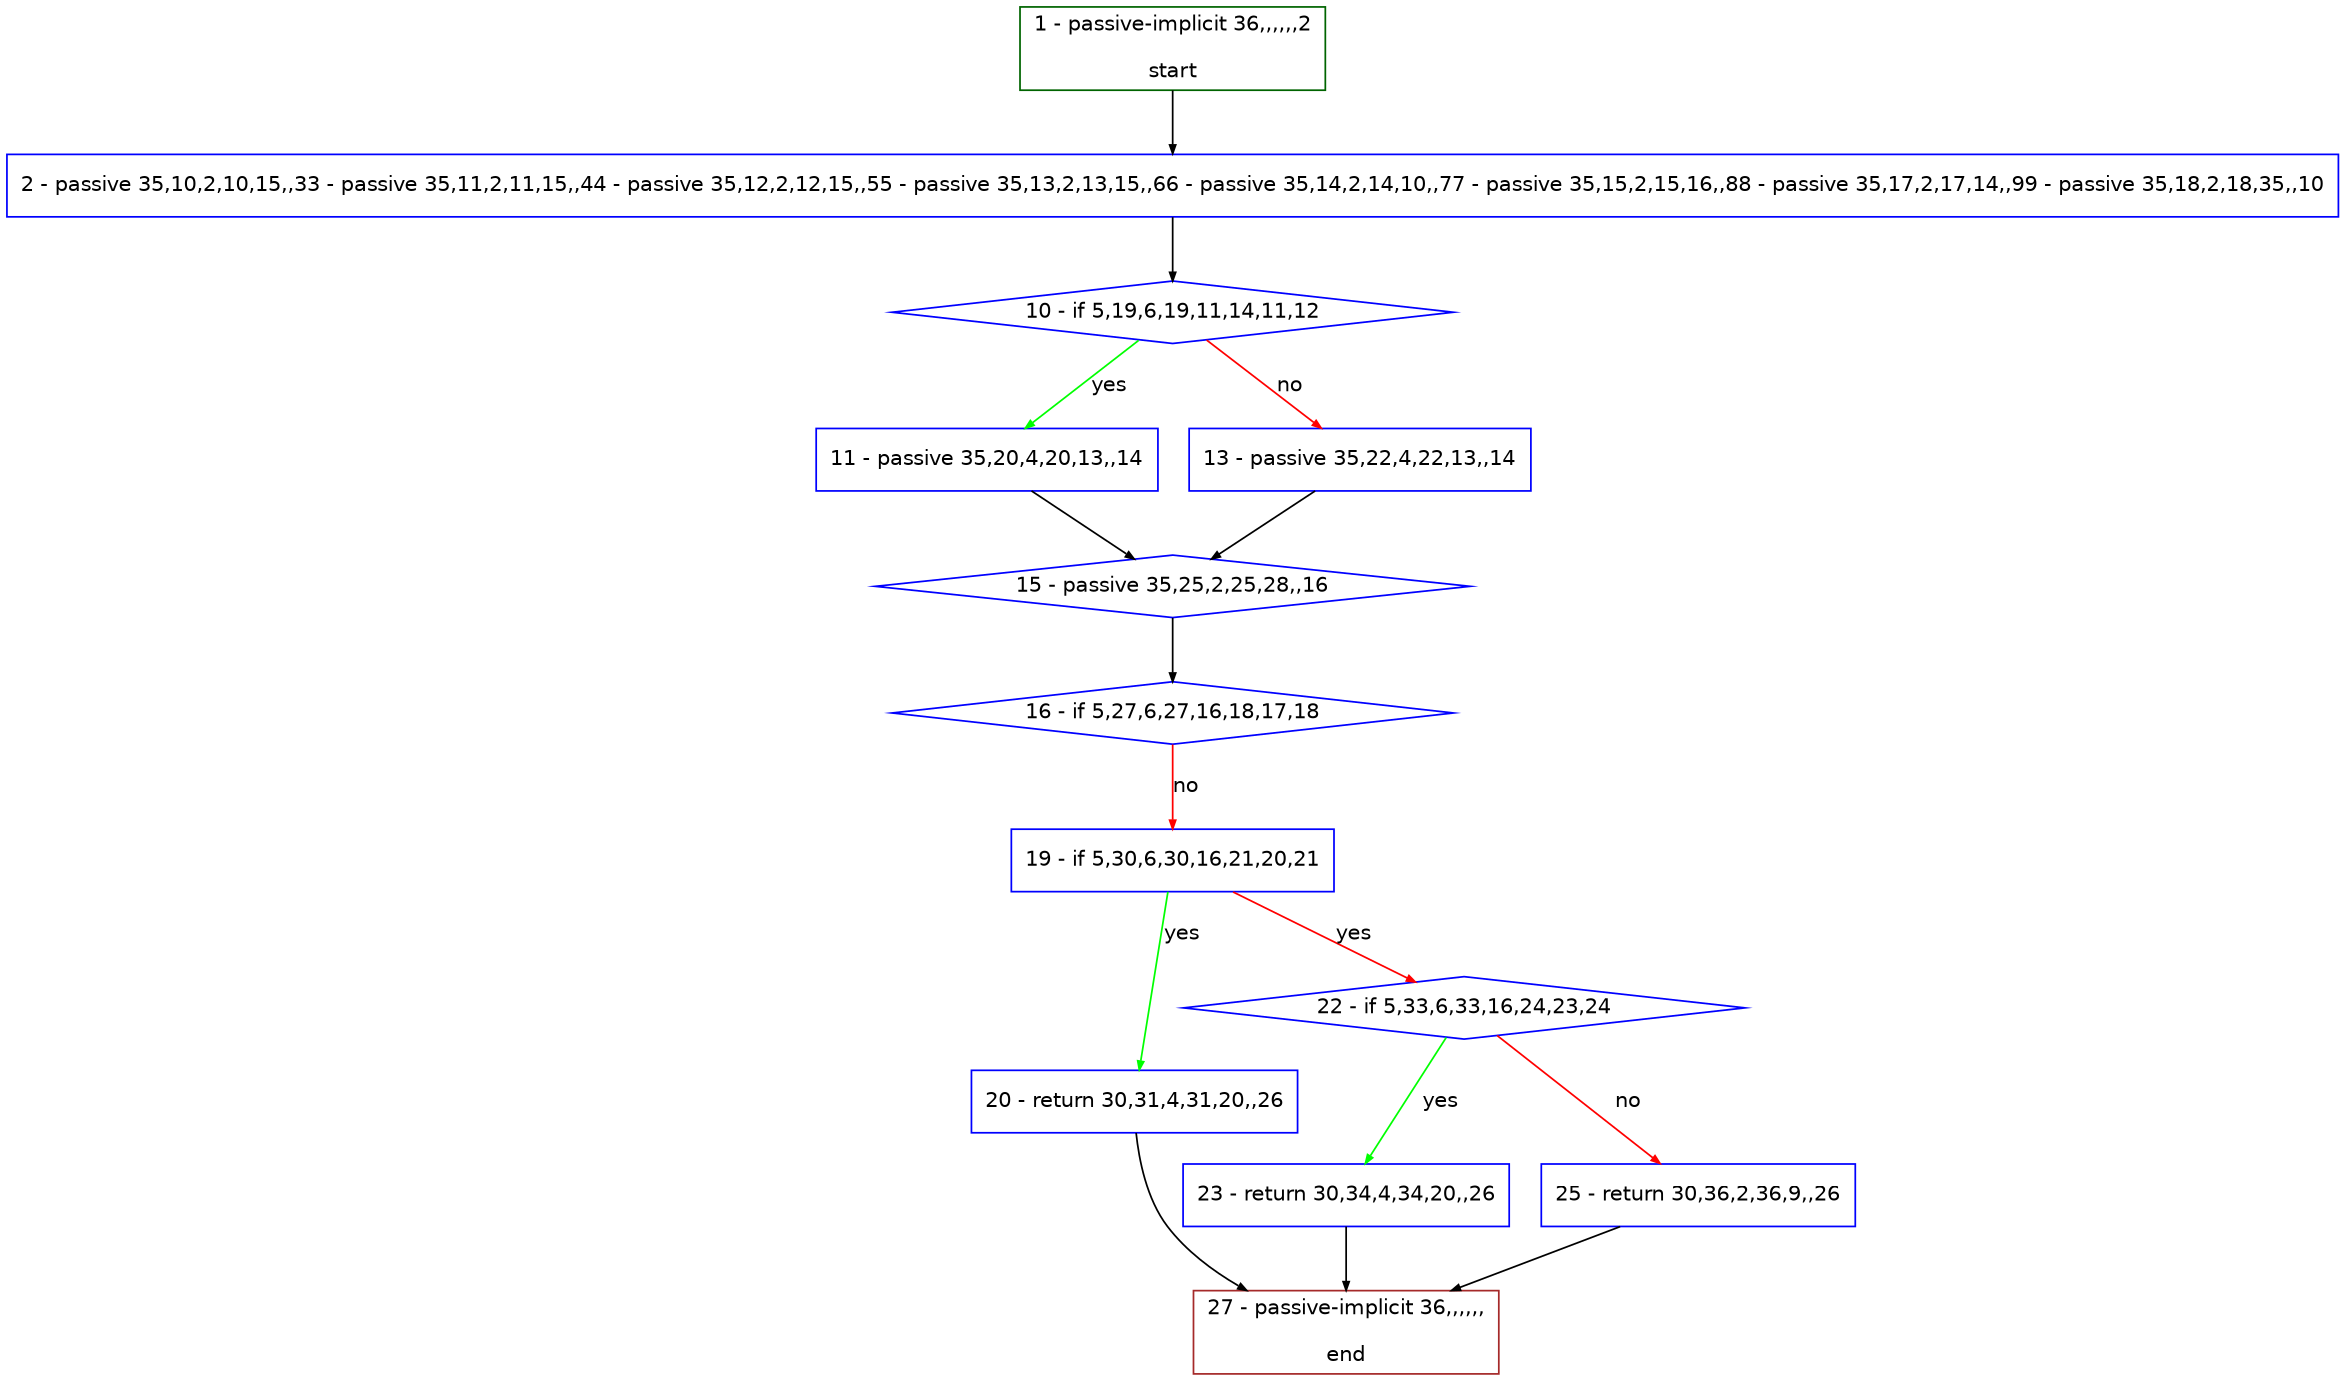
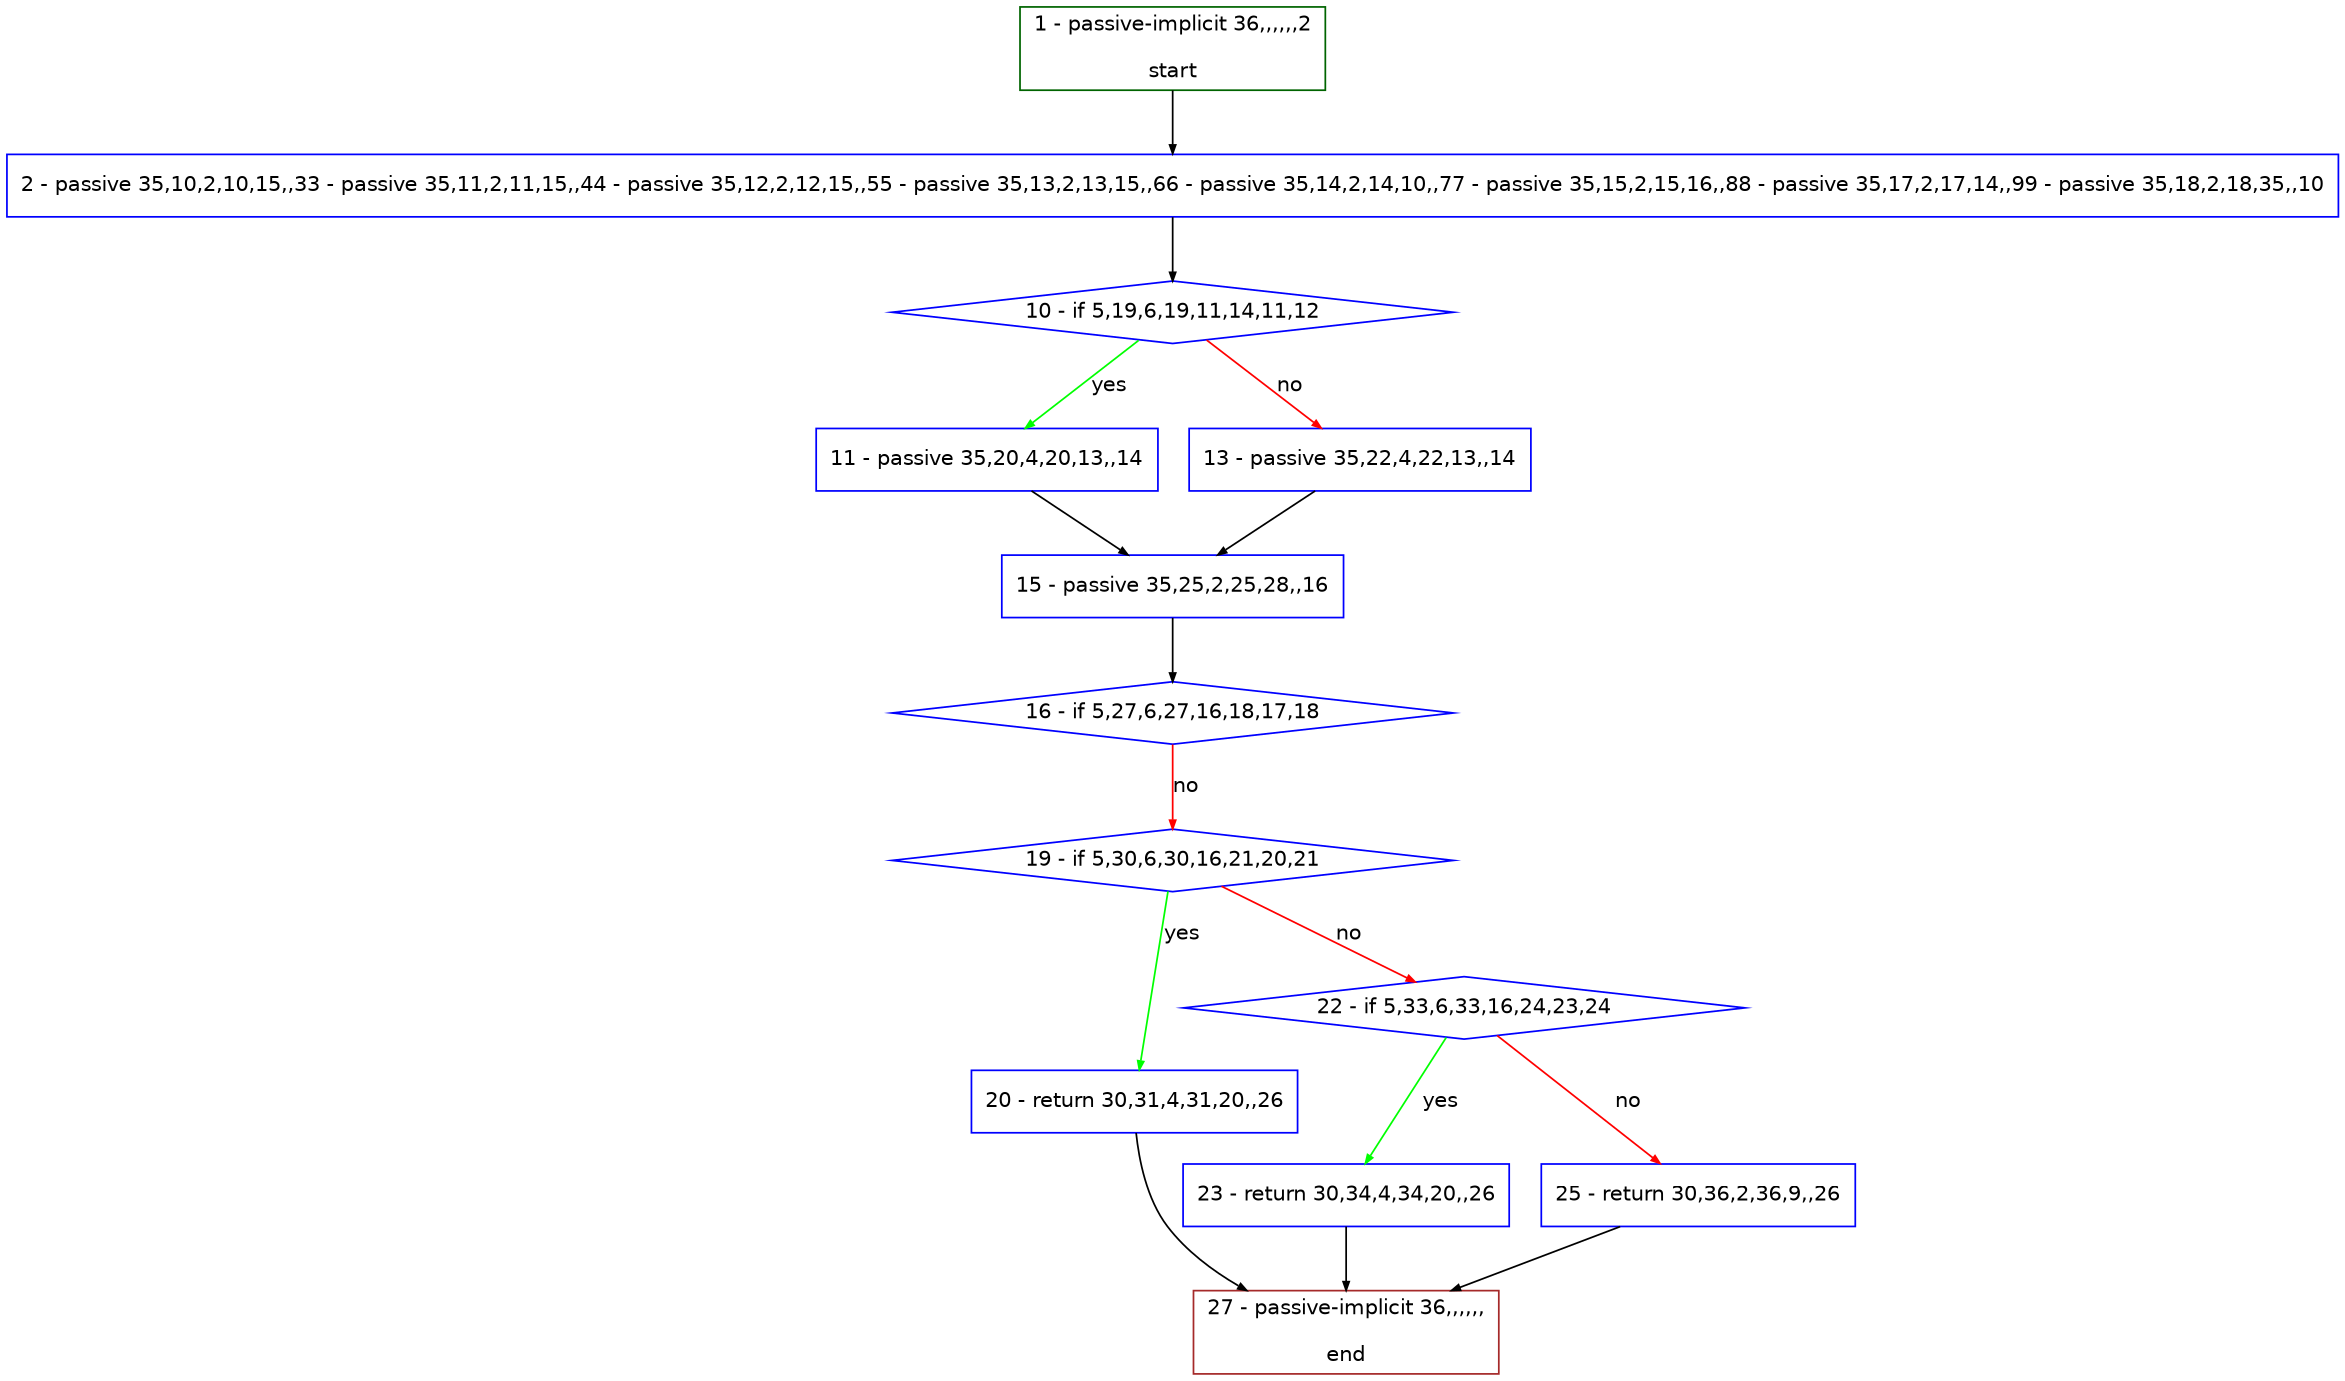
  digraph {
    bgcolor=white
    compound=true
    fillcolor="#FFFFCC"
    fontname="DejaVu Sans"
    fontsize=12
    pack=true
    packmode=clust
    style="rounded,filled"
    node [color="#0000ff" compound=true fillcolor="#ffffff" fixedsize=false fontname="DejaVu Sans" fontsize=12 node_initialized=no shape=box style=filled]
    edge [arrowhead=normal arrowsize=0.5 arrowtail=none color="#000000" compound=true dir=forward fontcolor=black fontname="DejaVu Sans" fontsize=12]
    n1 [label="2 - passive 35,10,2,10,15,,33 - passive 35,11,2,11,15,,44 - passive 35,12,2,12,15,,55 - passive 35,13,2,13,15,,66 - passive 35,14,2,14,10,,77 - passive 35,15,2,15,16,,88 - passive 35,17,2,17,14,,99 - passive 35,18,2,18,35,,10"]
    n2 [label="10 - if 5,19,6,19,11,14,11,12" shape=diamond]
    n3 [label="11 - passive 35,20,4,20,13,,14"]
    n4 [label="13 - passive 35,22,4,22,13,,14"]
    n5 [color="#006400" label="1 - passive-implicit 36,,,,,,2\n\nstart"]
-   n6 [label="15 - passive 35,25,2,25,28,,16" shape=diamond]
+   n6 [label="15 - passive 35,25,2,25,28,,16"]
    n7 [label="16 - if 5,27,6,27,16,18,17,18" shape=diamond]
-   n8 [label="19 - if 5,30,6,30,16,21,20,21"]
+   n8 [label="19 - if 5,30,6,30,16,21,20,21" shape=diamond]
    n9 [label="20 - return 30,31,4,31,20,,26"]
    n10 [label="22 - if 5,33,6,33,16,24,23,24" shape=diamond]
    n11 [color="#a52a2a" label="27 - passive-implicit 36,,,,,,\n\nend"]
    n12 [label="23 - return 30,34,4,34,20,,26"]
    n13 [label="25 - return 30,36,2,36,9,,26"]
    n1 -> n2
    n2 -> n3 [color="#00ff00" label=yes]
    n2 -> n4 [color="#ff0000" label=no]
    n3 -> n6
    n4 -> n6
    n5 -> n1
    n6 -> n7
    n7 -> n8 [color="#ff0000" label=no]
    n8 -> n9 [color="#00ff00" label=yes]
-   n8 -> n10 [color="#ff0000" label=yes]
+   n8 -> n10 [color="#ff0000" label=no]
    n9 -> n11
    n10 -> n12 [color="#00ff00" label=yes]
    n10 -> n13 [color="#ff0000" label=no]
    n12 -> n11
    n13 -> n11
  }
